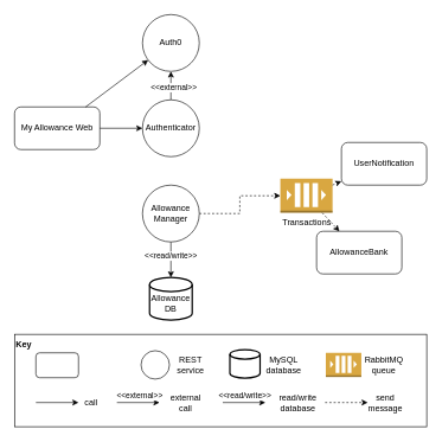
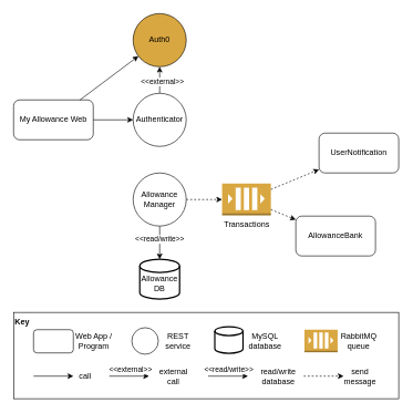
  <mxCell id="0" />
  <mxCell id="1" parent="0" />
  <mxCell id="2" value="My Allowance Web" style="rounded=1;whiteSpace=wrap;html=1;" parent="1" vertex="1"><mxGeometry x="20" y="150" width="120" height="60" as="geometry" /></mxCell>
  <mxCell id="3" style="edgeStyle=orthogonalEdgeStyle;rounded=0;orthogonalLoop=1;jettySize=auto;html=1;" parent="1" source="5" target="13" edge="1"><mxGeometry relative="1" as="geometry" /></mxCell>
  <mxCell id="4" value="&amp;lt;&amp;lt;external&amp;gt;&amp;gt;" style="edgeLabel;html=1;align=center;verticalAlign=middle;resizable=0;points=[];" parent="3" vertex="1" connectable="0"><mxGeometry x="-0.077" y="-3" relative="1" as="geometry"><mxPoint as="offset" /></mxGeometry></mxCell>
  <mxCell id="5" value="Authenticator" style="ellipse;whiteSpace=wrap;html=1;aspect=fixed;" parent="1" vertex="1"><mxGeometry x="200" y="140" width="80" height="80" as="geometry" /></mxCell>
  <mxCell id="6" style="edgeStyle=orthogonalEdgeStyle;rounded=0;orthogonalLoop=1;jettySize=auto;html=1;" parent="1" source="9" target="14" edge="1"><mxGeometry relative="1" as="geometry" /></mxCell>
  <mxCell id="7" value="&amp;lt;&amp;lt;read/write&amp;gt;&amp;gt;" style="edgeLabel;html=1;align=center;verticalAlign=middle;resizable=0;points=[];" parent="6" vertex="1" connectable="0"><mxGeometry x="-0.221" y="-1" relative="1" as="geometry"><mxPoint as="offset" /></mxGeometry></mxCell>
  <mxCell id="8" style="edgeStyle=orthogonalEdgeStyle;rounded=0;orthogonalLoop=1;jettySize=auto;html=1;dashed=1;" parent="1" source="9" target="10" edge="1"><mxGeometry relative="1" as="geometry" /></mxCell>
  <mxCell id="9" value="Allowance&lt;br&gt;Manager" style="ellipse;whiteSpace=wrap;html=1;aspect=fixed;" parent="1" vertex="1"><mxGeometry x="200" y="260" width="80" height="80" as="geometry" /></mxCell>
- <mxCell id="10" value="Transactions" style="outlineConnect=0;dashed=0;verticalLabelPosition=bottom;verticalAlign=top;align=center;html=1;shape=mxgraph.aws3.queue;fillColor=#D9A741;gradientColor=none;" parent="1" vertex="1"><mxGeometry x="394" y="251" width="73.5" height="48" as="geometry" /></mxCell>
+ <mxCell id="10" value="Transactions" style="outlineConnect=0;dashed=0;verticalLabelPosition=bottom;verticalAlign=top;align=center;html=1;shape=mxgraph.aws3.queue;fillColor=#D9A741;gradientColor=none;" parent="1" vertex="1"><mxGeometry x="334" y="276" width="73.5" height="48" as="geometry" /></mxCell>
  <mxCell id="11" value="" style="endArrow=classic;html=1;rounded=0;" parent="1" source="2" target="13" edge="1"><mxGeometry width="50" height="50" relative="1" as="geometry"><mxPoint x="320" y="240" as="sourcePoint" /><mxPoint x="370" y="190" as="targetPoint" /></mxGeometry></mxCell>
  <mxCell id="12" value="" style="endArrow=classic;html=1;rounded=0;" parent="1" source="2" target="5" edge="1"><mxGeometry width="50" height="50" relative="1" as="geometry"><mxPoint x="130" y="10" as="sourcePoint" /><mxPoint x="247" y="96" as="targetPoint" /></mxGeometry></mxCell>
- <mxCell id="13" value="Auth0" style="ellipse;whiteSpace=wrap;html=1;aspect=fixed;" parent="1" vertex="1"><mxGeometry x="200" y="20" width="80" height="80" as="geometry" /></mxCell>
+ <mxCell id="13" value="Auth0" style="ellipse;whiteSpace=wrap;html=1;aspect=fixed;fillColor=#d9a741;" parent="1" vertex="1"><mxGeometry x="200" y="20" width="80" height="80" as="geometry" /></mxCell>
  <mxCell id="14" value="&lt;br&gt;Allowance&lt;br&gt;DB" style="strokeWidth=2;html=1;shape=mxgraph.flowchart.database;whiteSpace=wrap;" parent="1" vertex="1"><mxGeometry x="210" y="390" width="60" height="60" as="geometry" /></mxCell>
  <mxCell id="15" value="UserNotification" style="rounded=1;whiteSpace=wrap;html=1;" parent="1" vertex="1"><mxGeometry x="480" y="200" width="120" height="60" as="geometry" /></mxCell>
  <mxCell id="16" value="AllowanceBank" style="rounded=1;whiteSpace=wrap;html=1;" parent="1" vertex="1"><mxGeometry x="445" y="325" width="120" height="60" as="geometry" /></mxCell>
  <mxCell id="17" value="" style="endArrow=classic;html=1;rounded=0;dashed=1;" parent="1" source="10" target="15" edge="1"><mxGeometry width="50" height="50" relative="1" as="geometry"><mxPoint x="370" y="170" as="sourcePoint" /><mxPoint x="458" y="236" as="targetPoint" /></mxGeometry></mxCell>
  <mxCell id="18" value="" style="endArrow=classic;html=1;rounded=0;dashed=1;" parent="1" source="10" target="16" edge="1"><mxGeometry width="50" height="50" relative="1" as="geometry"><mxPoint x="434" y="293" as="sourcePoint" /><mxPoint x="490" y="267" as="targetPoint" /></mxGeometry></mxCell>
  <mxCell id="19" value="&lt;b class=&quot;fr-fix-a7ee12a5&quot;&gt;Key&lt;/b&gt;" style="rounded=0;whiteSpace=wrap;html=1;align=left;verticalAlign=top;" parent="1" vertex="1"><mxGeometry x="20" y="470" width="580" height="130" as="geometry" /></mxCell>
  <mxCell id="20" value="" style="rounded=1;whiteSpace=wrap;html=1;" parent="1" vertex="1"><mxGeometry x="50" y="496" width="60" height="35" as="geometry" /></mxCell>
+ <mxCell id="21" value="Web App / Program" style="text;html=1;strokeColor=none;fillColor=none;align=center;verticalAlign=middle;whiteSpace=wrap;rounded=0;" parent="1" vertex="1"><mxGeometry x="111" y="497.5" width="60" height="30" as="geometry" /></mxCell>
  <mxCell id="22" value="" style="ellipse;whiteSpace=wrap;html=1;aspect=fixed;" parent="1" vertex="1"><mxGeometry x="198" y="493" width="40" height="40" as="geometry" /></mxCell>
  <mxCell id="23" value="REST service" style="text;html=1;strokeColor=none;fillColor=none;align=center;verticalAlign=middle;whiteSpace=wrap;rounded=0;" parent="1" vertex="1"><mxGeometry x="238" y="497.5" width="60" height="30" as="geometry" /></mxCell>
  <mxCell id="24" value="" style="strokeWidth=2;html=1;shape=mxgraph.flowchart.database;whiteSpace=wrap;" parent="1" vertex="1"><mxGeometry x="323" y="491.5" width="42.5" height="40" as="geometry" /></mxCell>
  <mxCell id="25" value="MySQL database" style="text;html=1;strokeColor=none;fillColor=none;align=center;verticalAlign=middle;whiteSpace=wrap;rounded=0;" parent="1" vertex="1"><mxGeometry x="369" y="497.5" width="60" height="30" as="geometry" /></mxCell>
  <mxCell id="26" value="" style="outlineConnect=0;dashed=0;verticalLabelPosition=bottom;verticalAlign=top;align=center;html=1;shape=mxgraph.aws3.queue;fillColor=#D9A741;gradientColor=none;" parent="1" vertex="1"><mxGeometry x="458" y="496" width="50" height="34" as="geometry" /></mxCell>
  <mxCell id="27" value="RabbitMQ queue" style="text;html=1;strokeColor=none;fillColor=none;align=center;verticalAlign=middle;whiteSpace=wrap;rounded=0;" parent="1" vertex="1"><mxGeometry x="510" y="497.5" width="60" height="30" as="geometry" /></mxCell>
  <mxCell id="28" value="" style="endArrow=classic;html=1;rounded=0;" parent="1" edge="1"><mxGeometry width="50" height="50" relative="1" as="geometry"><mxPoint x="50" y="566" as="sourcePoint" /><mxPoint x="110" y="566" as="targetPoint" /></mxGeometry></mxCell>
  <mxCell id="29" value="call" style="text;html=1;strokeColor=none;fillColor=none;align=center;verticalAlign=middle;whiteSpace=wrap;rounded=0;" parent="1" vertex="1"><mxGeometry x="98" y="551" width="60" height="30" as="geometry" /></mxCell>
  <mxCell id="30" value="" style="endArrow=classic;html=1;rounded=0;" parent="1" edge="1"><mxGeometry width="50" height="50" relative="1" as="geometry"><mxPoint x="164" y="566" as="sourcePoint" /><mxPoint x="224" y="566" as="targetPoint" /></mxGeometry></mxCell>
  <mxCell id="31" value="&amp;lt;&amp;lt;external&amp;gt;&amp;gt;" style="edgeLabel;html=1;align=center;verticalAlign=middle;resizable=0;points=[];" parent="30" vertex="1" connectable="0"><mxGeometry x="-0.483" y="1" relative="1" as="geometry"><mxPoint x="15" y="-9" as="offset" /></mxGeometry></mxCell>
  <mxCell id="32" value="external call" style="text;html=1;strokeColor=none;fillColor=none;align=center;verticalAlign=middle;whiteSpace=wrap;rounded=0;" parent="1" vertex="1"><mxGeometry x="231" y="551" width="60" height="30" as="geometry" /></mxCell>
  <mxCell id="33" value="" style="endArrow=classic;html=1;rounded=0;dashed=1;" parent="1" edge="1"><mxGeometry width="50" height="50" relative="1" as="geometry"><mxPoint x="457" y="566" as="sourcePoint" /><mxPoint x="517" y="566" as="targetPoint" /></mxGeometry></mxCell>
  <mxCell id="34" value="send message" style="text;html=1;strokeColor=none;fillColor=none;align=center;verticalAlign=middle;whiteSpace=wrap;rounded=0;" parent="1" vertex="1"><mxGeometry x="512" y="551" width="60" height="30" as="geometry" /></mxCell>
  <mxCell id="35" value="" style="endArrow=classic;html=1;rounded=0;" parent="1" edge="1"><mxGeometry width="50" height="50" relative="1" as="geometry"><mxPoint x="313" y="566" as="sourcePoint" /><mxPoint x="373" y="566" as="targetPoint" /></mxGeometry></mxCell>
  <mxCell id="36" value="&amp;lt;&amp;lt;read/write&amp;gt;&amp;gt;" style="edgeLabel;html=1;align=center;verticalAlign=middle;resizable=0;points=[];" parent="35" vertex="1" connectable="0"><mxGeometry x="-0.483" y="1" relative="1" as="geometry"><mxPoint x="14" y="-9" as="offset" /></mxGeometry></mxCell>
  <mxCell id="37" value="read/write database" style="text;html=1;strokeColor=none;fillColor=none;align=center;verticalAlign=middle;whiteSpace=wrap;rounded=0;" parent="1" vertex="1"><mxGeometry x="389" y="551" width="60" height="30" as="geometry" /></mxCell>
